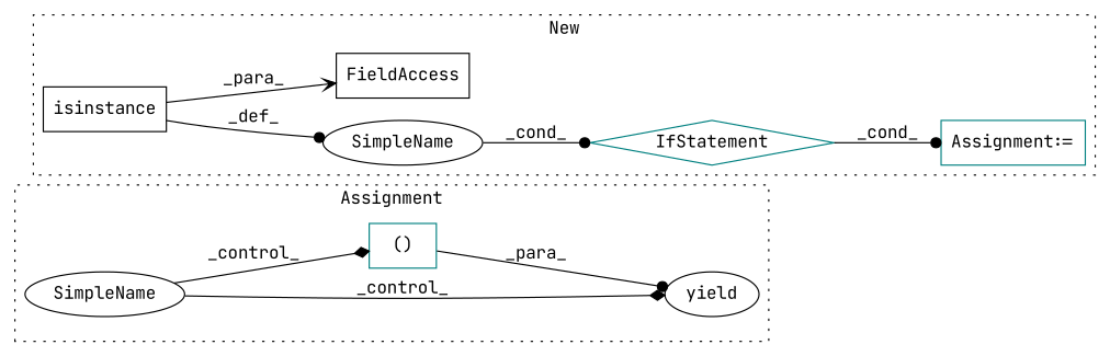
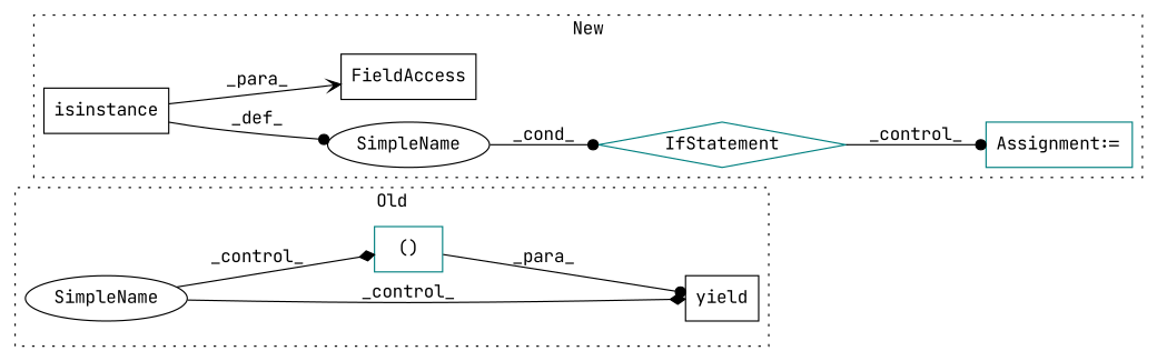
  digraph {
    fontname="JetBrains Mono"
    rankdir=LR
    node [a=42 color=black fontname="JetBrains Mono" shape=box]
    edge [arrowhead=dot fontname="JetBrains Mono"]
-   n1 [a=112 l=14 label=yield s=2988 shape=ellipse]
+   n1 [a=112 l=14 label=yield s=2988]
    n2 [a=106 color=teal l=41 label="()" s=3002]
    n3 [label=SimpleName shape=ellipse]
    n4 [a=32 l="11,1" label=isinstance s="2828,2859"]
    n5 [a=25 color=teal l="4,2" label=IfStatement s="2823,2860" shape=diamond]
    n6 [a=7 color=teal l=1 label="Assignment:=" s=2887]
    n7 [label=SimpleName shape=ellipse]
    n8 [a=22 l=4 label=FieldAccess s=2855]
    subgraph cluster_1 {
-     label=Assignment
+     label=Old
      style=dotted
      n1
      n2
      n3
    }
    subgraph cluster_2 {
      label=New
      style=dotted
      n4
      n5
      n6
      n7
      n8
    }
    n2 -> n1 [label=_para_]
    n3 -> n1 [arrowhead=diamond label=_control_]
    n3 -> n2 [arrowhead=diamond label=_control_]
    n4 -> n7 [label=_def_]
    n4 -> n8 [arrowhead=vee label=_para_]
-   n5 -> n6 [label=_cond_]
+   n5 -> n6 [label=_control_]
    n7 -> n5 [label=_cond_]
  }
